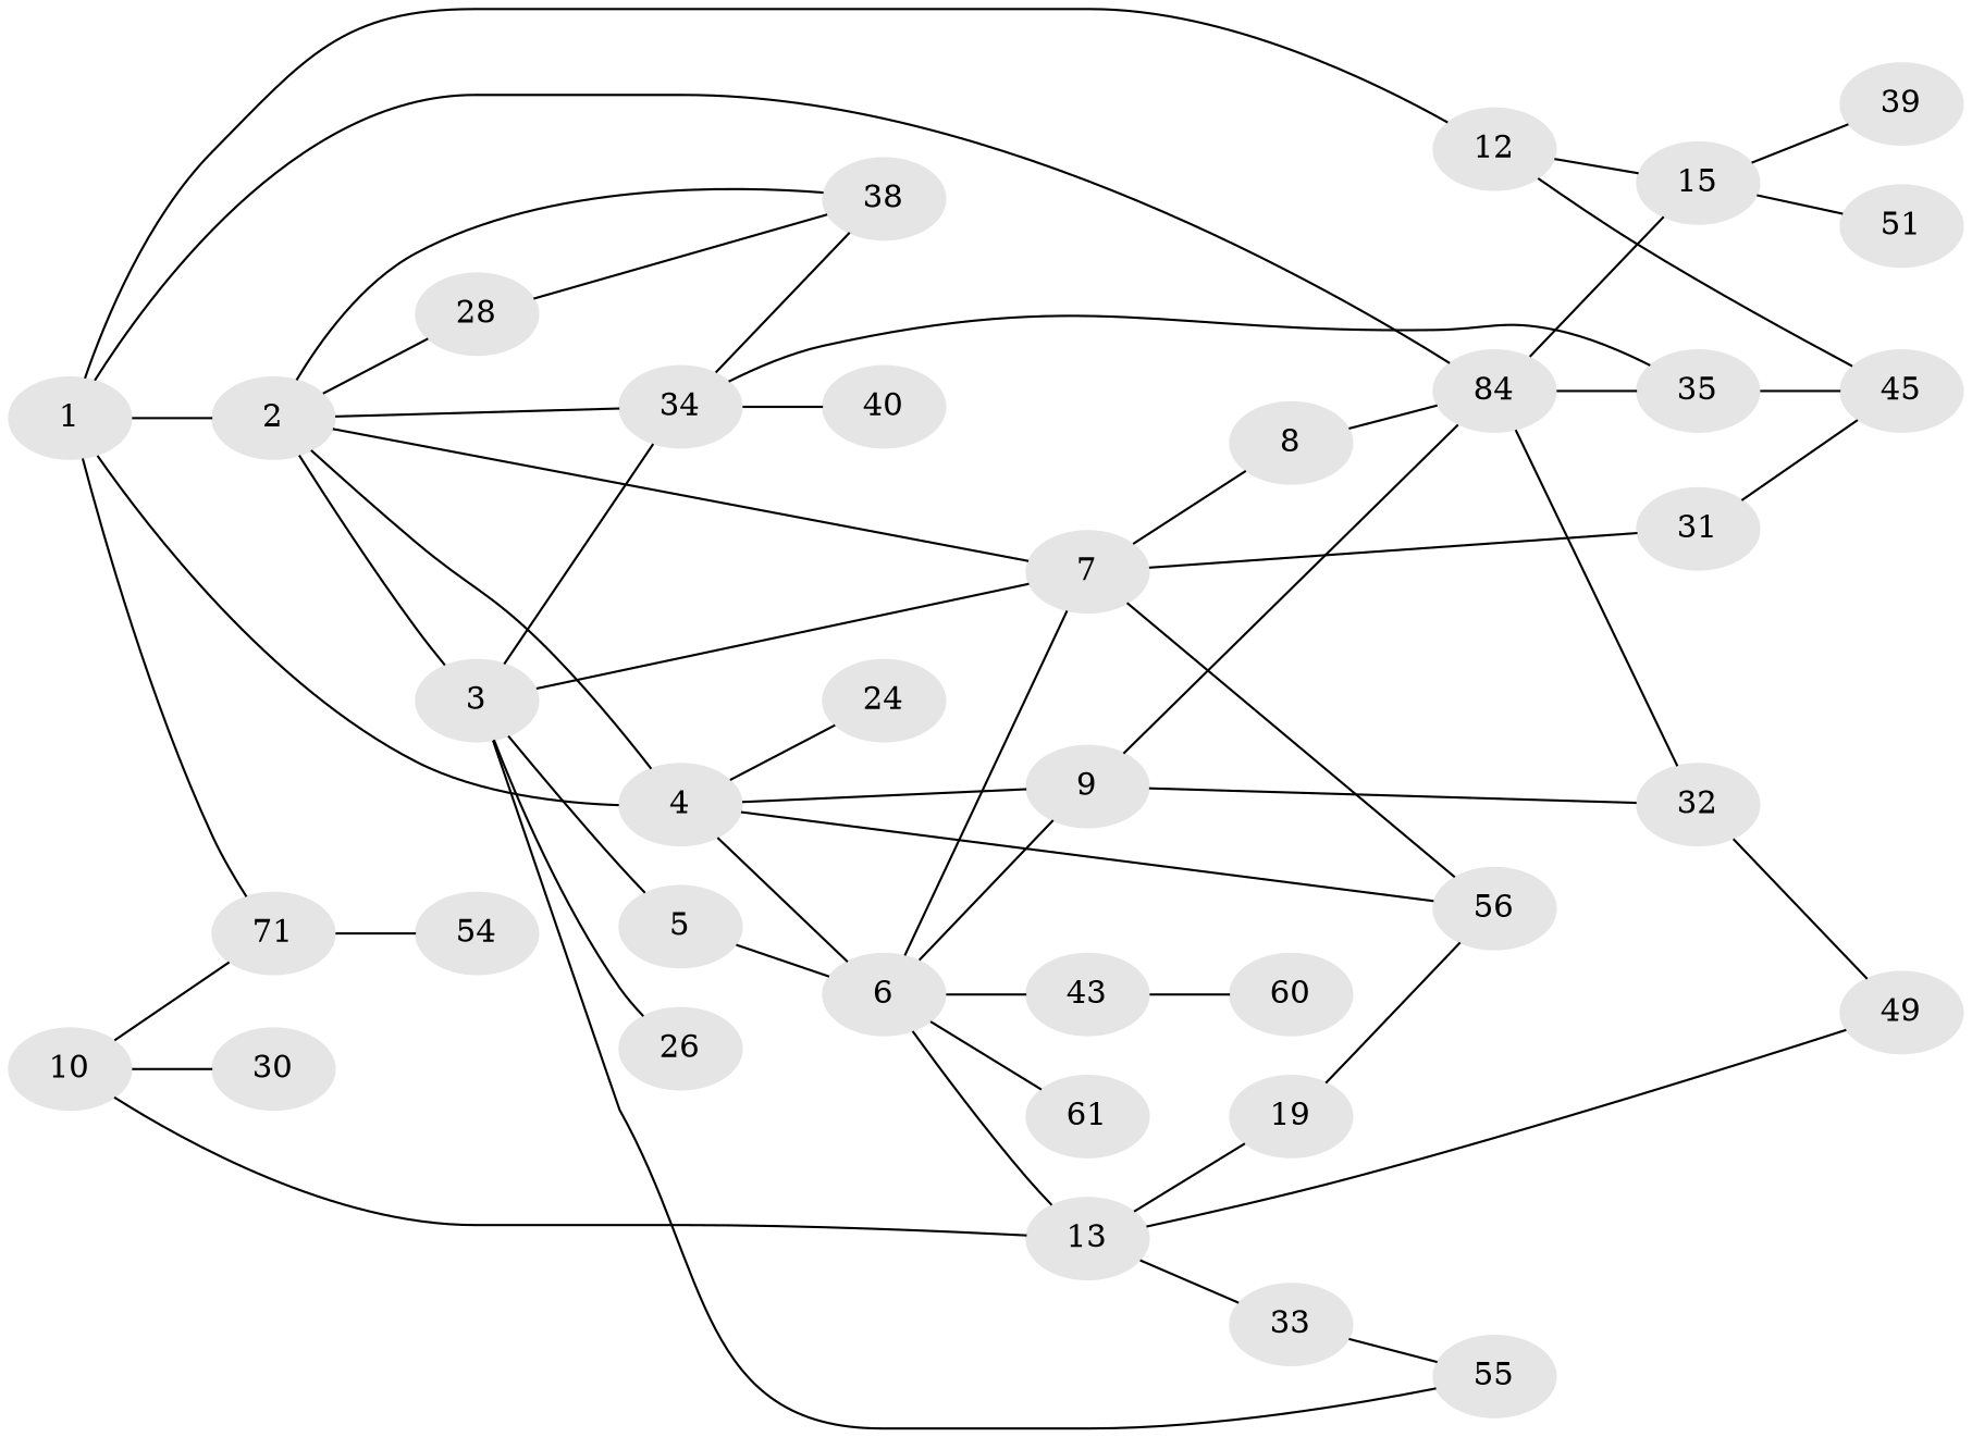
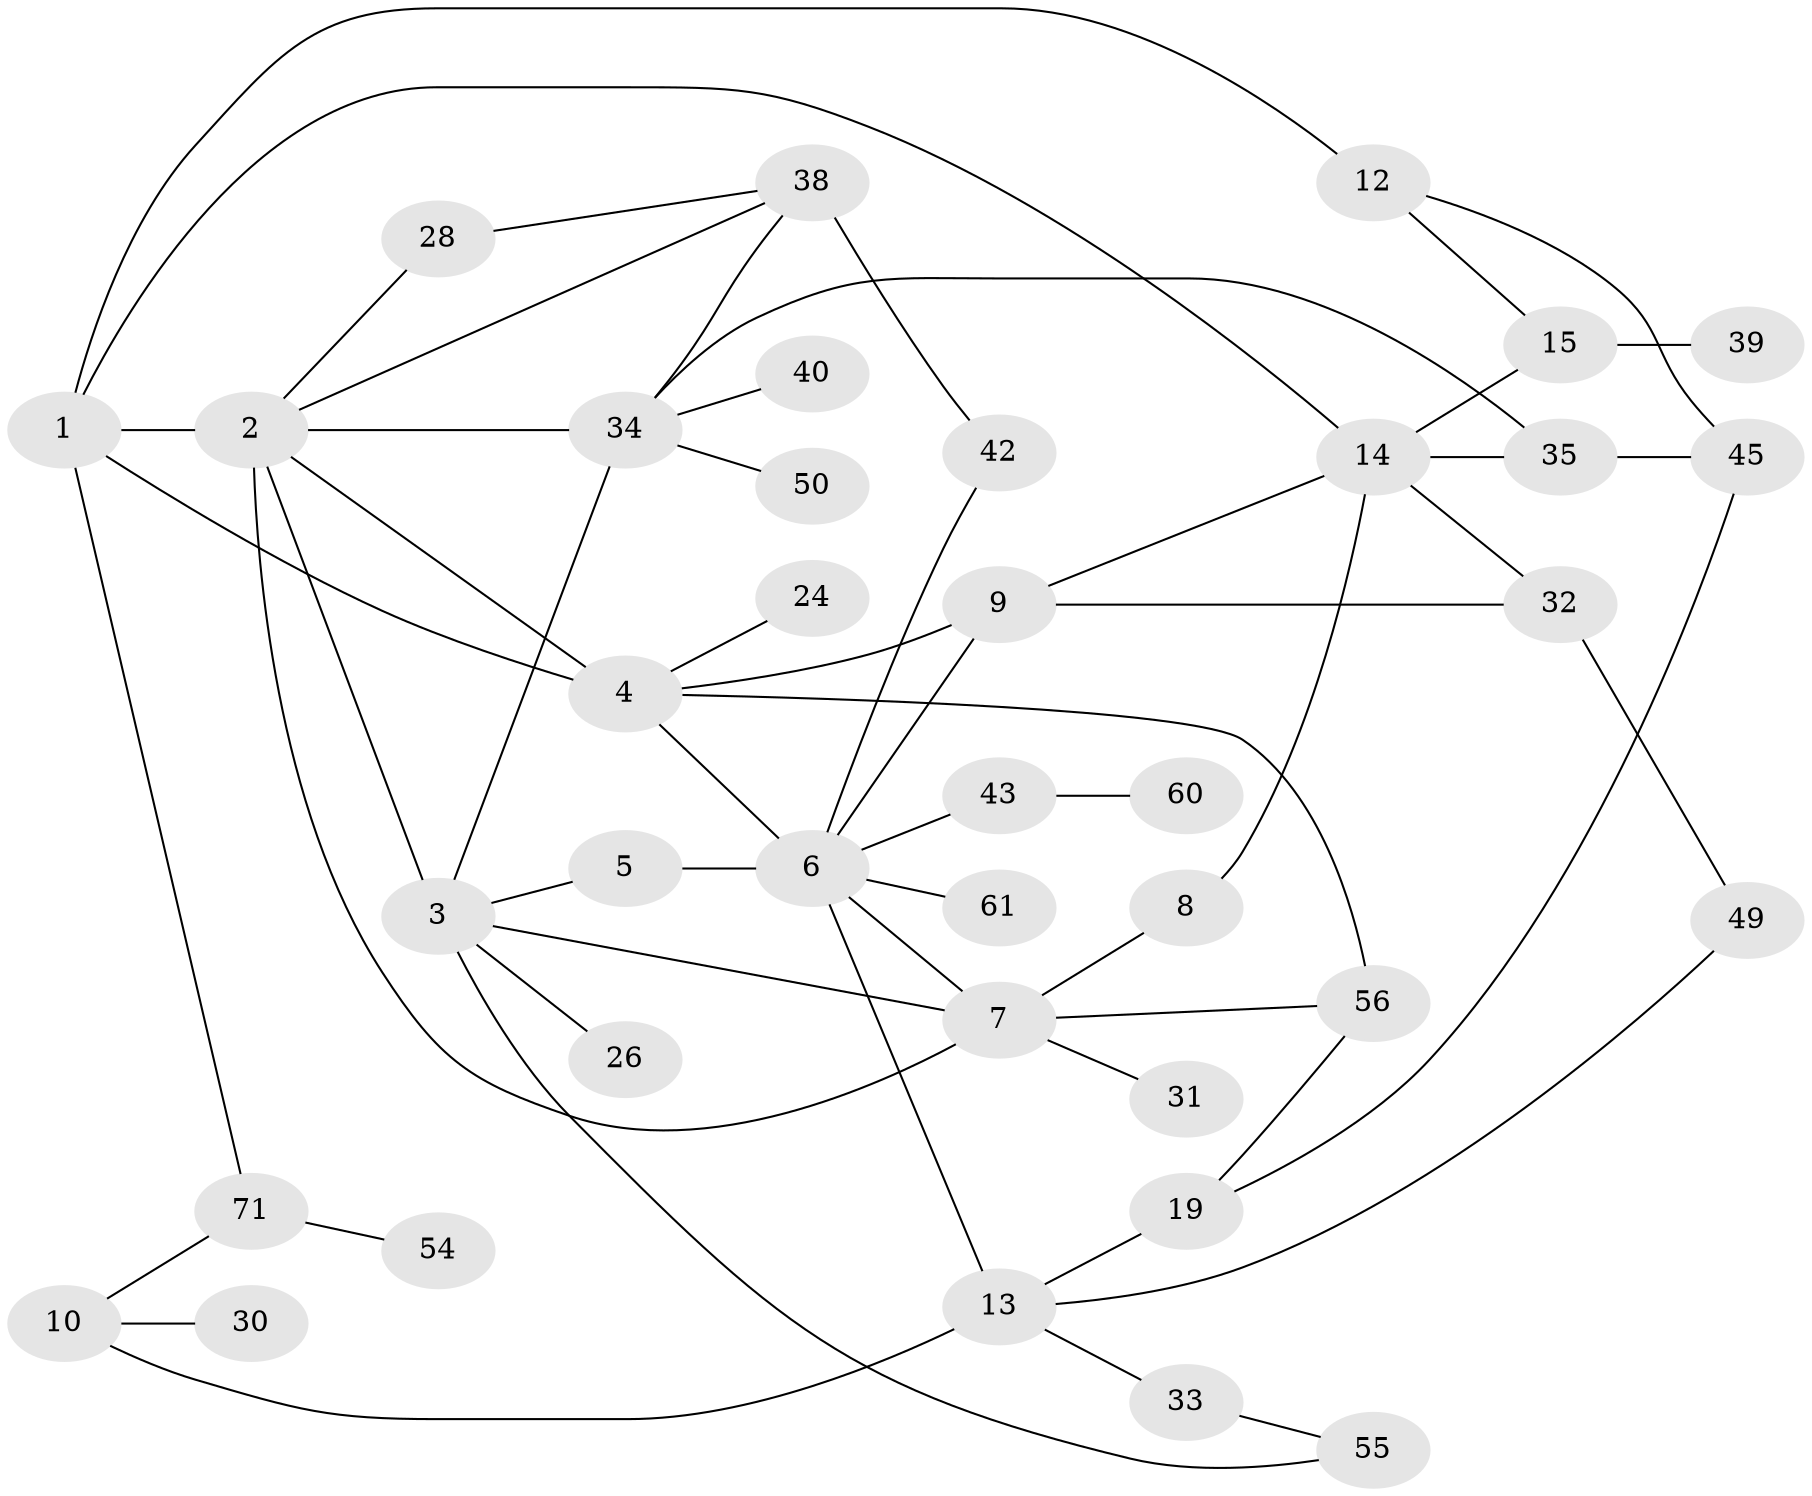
  graph {
    rankdir=LR
    node [color=gray90 style=filled]
    1 [super="+22"]
    2 [super="+25"]
    4 [super="+29"]
    12
-   14 [super="+20" label=84]
+   14 [super="+20"]
    n6 [label=71 super="+37"]
    3 [super="+18"]
    7 [super="+27"]
    28 [super="+59"]
    34 [super="+36"]
    38 [super="+41"]
    6 [super="+16"]
    9 [super="+52"]
    24 [super="+53"]
    56 [super="+57"]
    45 [super="+58"]
    15 [super="+17"]
    32 [super="+44"]
    35 [super="+46"]
    54
    5
    26 [super="+47"]
    55
    8
    31
    40
+   50
+   42
    13 [super="+23"]
    43
    61
    10 [super="+11"]
    30
    19
    33 [super="+48"]
    49
    60
    39
-   51
    1 -- 2
    1 -- 4
    1 -- 12
    1 -- 14
    1 -- n6
    2 -- 4
    2 -- 3
    2 -- 7
    2 -- 28 [weight=2]
    2 -- 34
    2 -- 38
    4 -- 6
    4 -- 9 [weight=2]
    4 -- 24
    4 -- 56
    12 -- 45
    12 -- 15
    14 -- 15 [weight=2]
    14 -- 32
    14 -- 35
    n6 -- 54
    3 -- 7
    3 -- 34
    3 -- 5
    3 -- 26
    3 -- 55
    7 -- 56
    7 -- 8
    7 -- 31
    28 -- 38
    34 -- 38
    34 -- 35
    34 -- 40
+   34 -- 50
+   38 -- 42
    6 -- 7
    6 -- 9
+   6 -- 42
    6 -- 13
    6 -- 43
    6 -- 61
    9 -- 14
    9 -- 32
    15 -- 39
-   15 -- 51
    32 -- 49
    35 -- 45
    5 -- 6
    8 -- 14
    13 -- 19
    13 -- 33
    13 -- 49
    43 -- 60
    10 -- n6
    10 -- 13
    10 -- 30
    19 -- 56
-   31 -- 45
+   19 -- 45
    33 -- 55
  }
